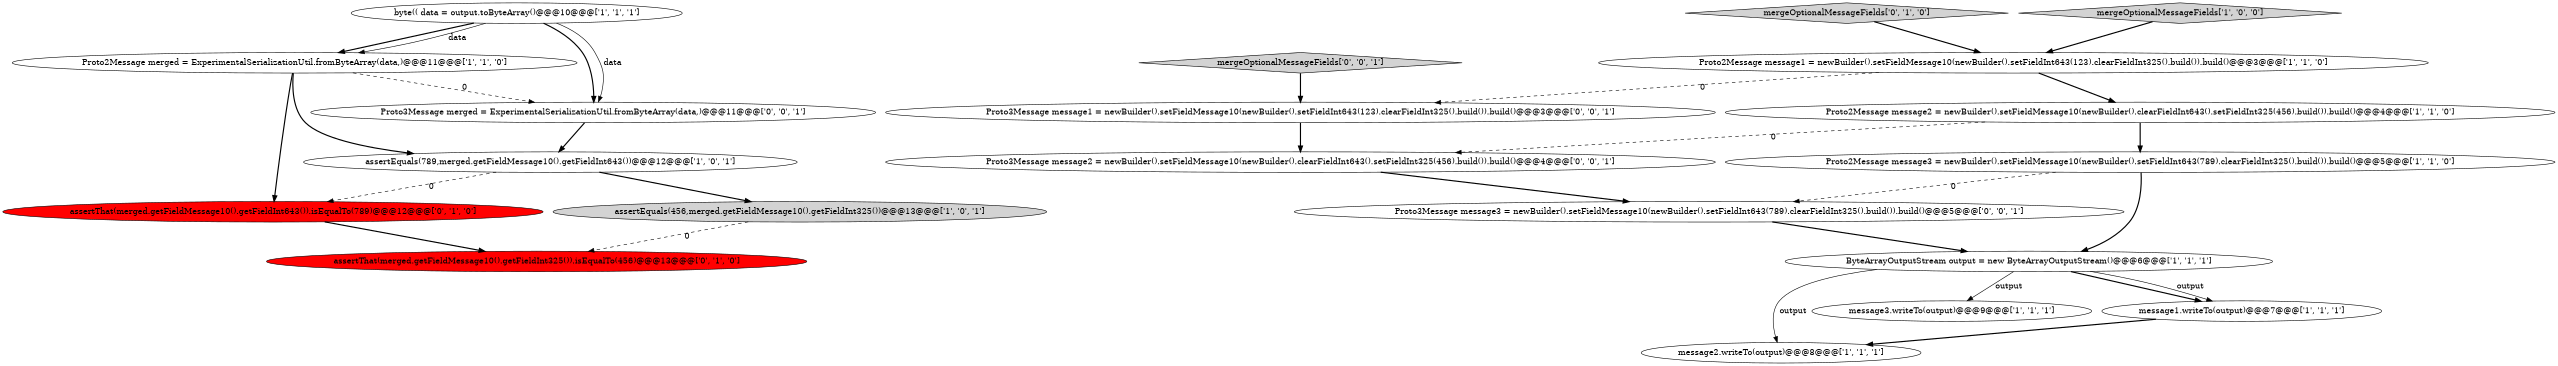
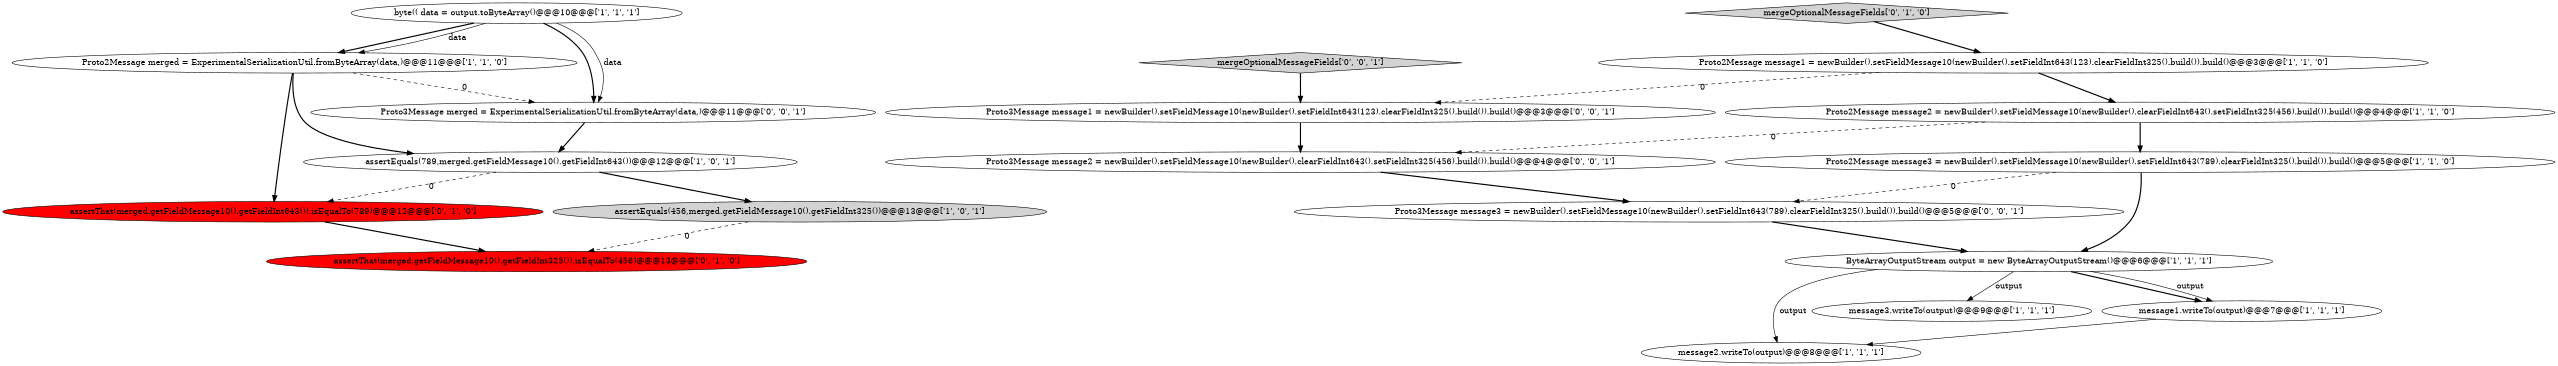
  digraph {
    node [fillcolor=white shape=ellipse style=filled]
    edge [style=bold]
    n1 [label="Proto2Message merged = ExperimentalSerializationUtil.fromByteArray(data,)@@@11@@@['1', '1', '0']"]
    n2 [label="assertEquals(789,merged.getFieldMessage10().getFieldInt643())@@@12@@@['1', '0', '1']"]
    n3 [label="Proto3Message merged = ExperimentalSerializationUtil.fromByteArray(data,)@@@11@@@['0', '0', '1']"]
    n4 [fillcolor=red label="assertThat(merged.getFieldMessage10().getFieldInt643()).isEqualTo(789)@@@12@@@['0', '1', '0']"]
    n5 [fillcolor=lightgray label="assertEquals(456,merged.getFieldMessage10().getFieldInt325())@@@13@@@['1', '0', '1']"]
    n6 [fillcolor=red label="assertThat(merged.getFieldMessage10().getFieldInt325()).isEqualTo(456)@@@13@@@['0', '1', '0']"]
    n7 [label="message2.writeTo(output)@@@8@@@['1', '1', '1']"]
    n8 [label="message3.writeTo(output)@@@9@@@['1', '1', '1']"]
    n9 [fillcolor=lightgray label="mergeOptionalMessageFields['0', '1', '0']" shape=diamond]
    n10 [label="Proto2Message message1 = newBuilder().setFieldMessage10(newBuilder().setFieldInt643(123).clearFieldInt325().build()).build()@@@3@@@['1', '1', '0']"]
    n11 [label="Proto2Message message2 = newBuilder().setFieldMessage10(newBuilder().clearFieldInt643().setFieldInt325(456).build()).build()@@@4@@@['1', '1', '0']"]
    n12 [label="Proto3Message message1 = newBuilder().setFieldMessage10(newBuilder().setFieldInt643(123).clearFieldInt325().build()).build()@@@3@@@['0', '0', '1']"]
    n13 [label="ByteArrayOutputStream output = new ByteArrayOutputStream()@@@6@@@['1', '1', '1']"]
    n14 [label="message1.writeTo(output)@@@7@@@['1', '1', '1']"]
    n15 [label="Proto3Message message2 = newBuilder().setFieldMessage10(newBuilder().clearFieldInt643().setFieldInt325(456).build()).build()@@@4@@@['0', '0', '1']"]
    n16 [label="Proto3Message message3 = newBuilder().setFieldMessage10(newBuilder().setFieldInt643(789).clearFieldInt325().build()).build()@@@5@@@['0', '0', '1']"]
    n17 [label="Proto2Message message3 = newBuilder().setFieldMessage10(newBuilder().setFieldInt643(789).clearFieldInt325().build()).build()@@@5@@@['1', '1', '0']"]
    n18 [label="byte(( data = output.toByteArray()@@@10@@@['1', '1', '1']"]
    n19 [fillcolor=lightgray label="mergeOptionalMessageFields['0', '0', '1']" shape=diamond]
-   n20 [fillcolor=lightgray label="mergeOptionalMessageFields['1', '0', '0']" shape=diamond]
    n1 -> n2
    n1 -> n3 [label=0 style=dashed]
    n1 -> n4
    n2 -> n4 [label=0 style=dashed]
    n2 -> n5
    n3 -> n2
    n4 -> n6
    n5 -> n6 [label=0 style=dashed]
    n9 -> n10
    n10 -> n11
    n10 -> n12 [label=0 style=dashed]
    n11 -> n15 [label=0 style=dashed]
    n11 -> n17
    n12 -> n15
    n13 -> n7 [label=output style=solid]
    n13 -> n8 [label=output style=solid]
    n13 -> n14
    n13 -> n14 [label=output style=solid]
-   n14 -> n7
+   n14 -> n7 [style=solid]
    n15 -> n16
    n16 -> n13
    n17 -> n13
    n17 -> n16 [label=0 style=dashed]
    n18 -> n1
    n18 -> n1 [label=data style=solid]
    n18 -> n3
    n18 -> n3 [label=data style=solid]
    n19 -> n12
-   n20 -> n10
  }
